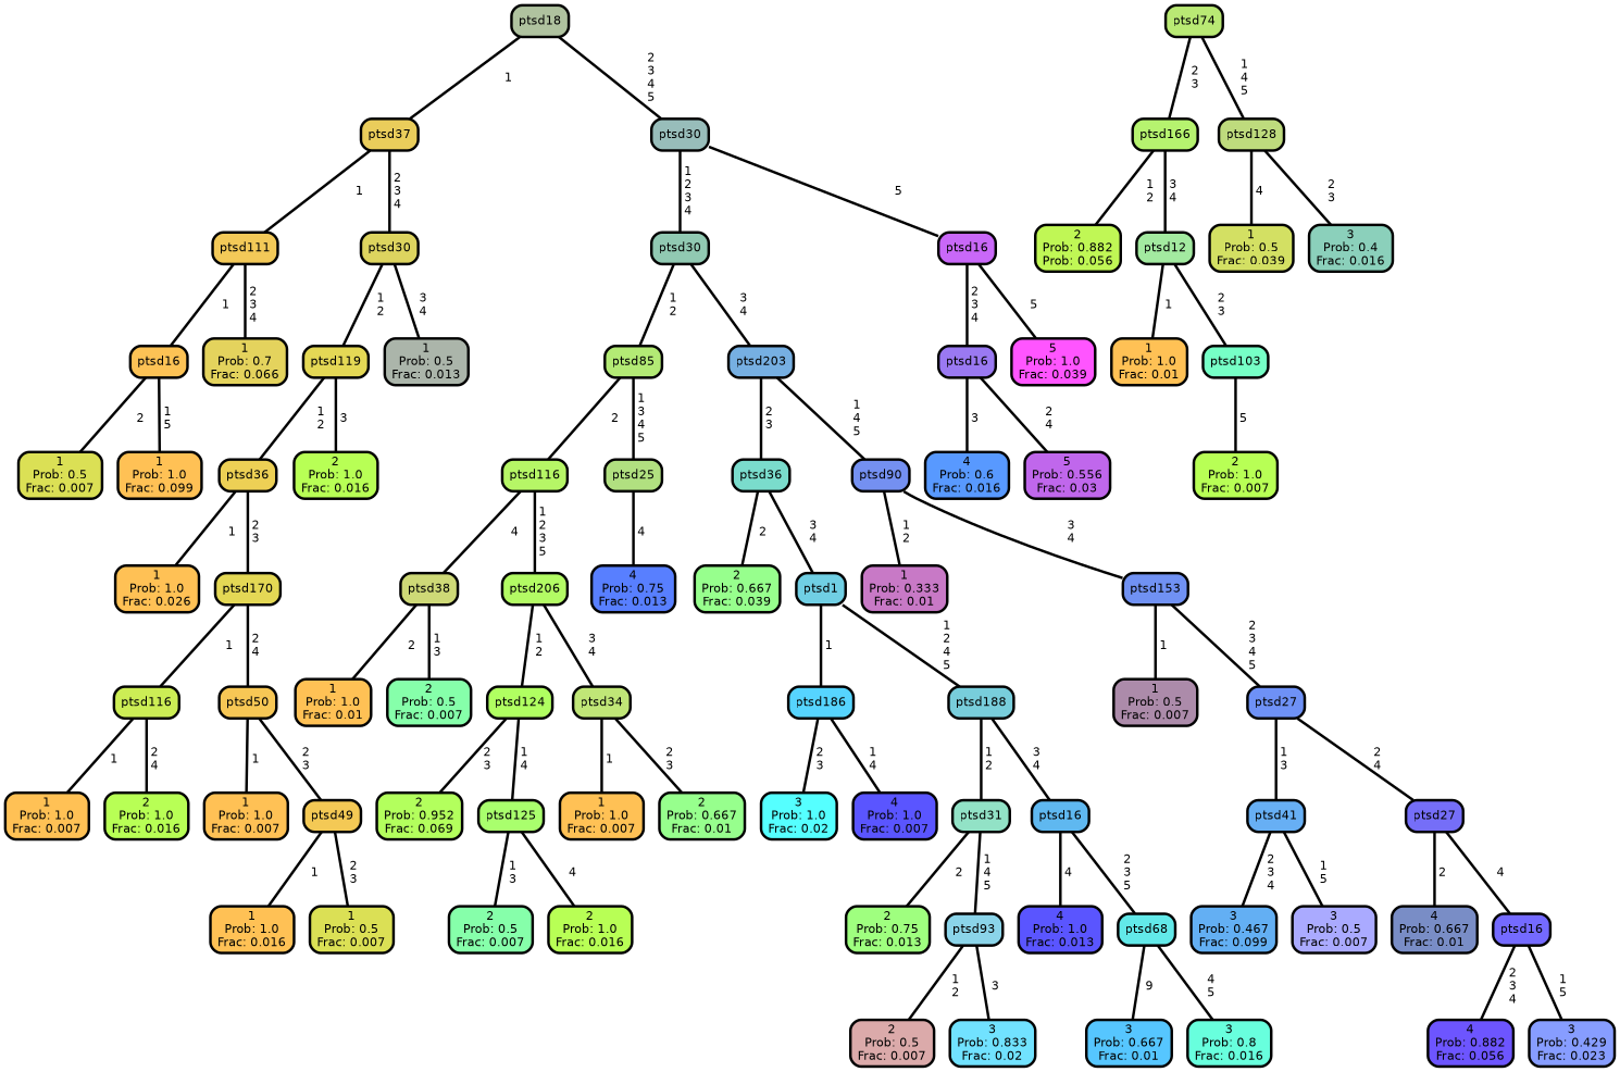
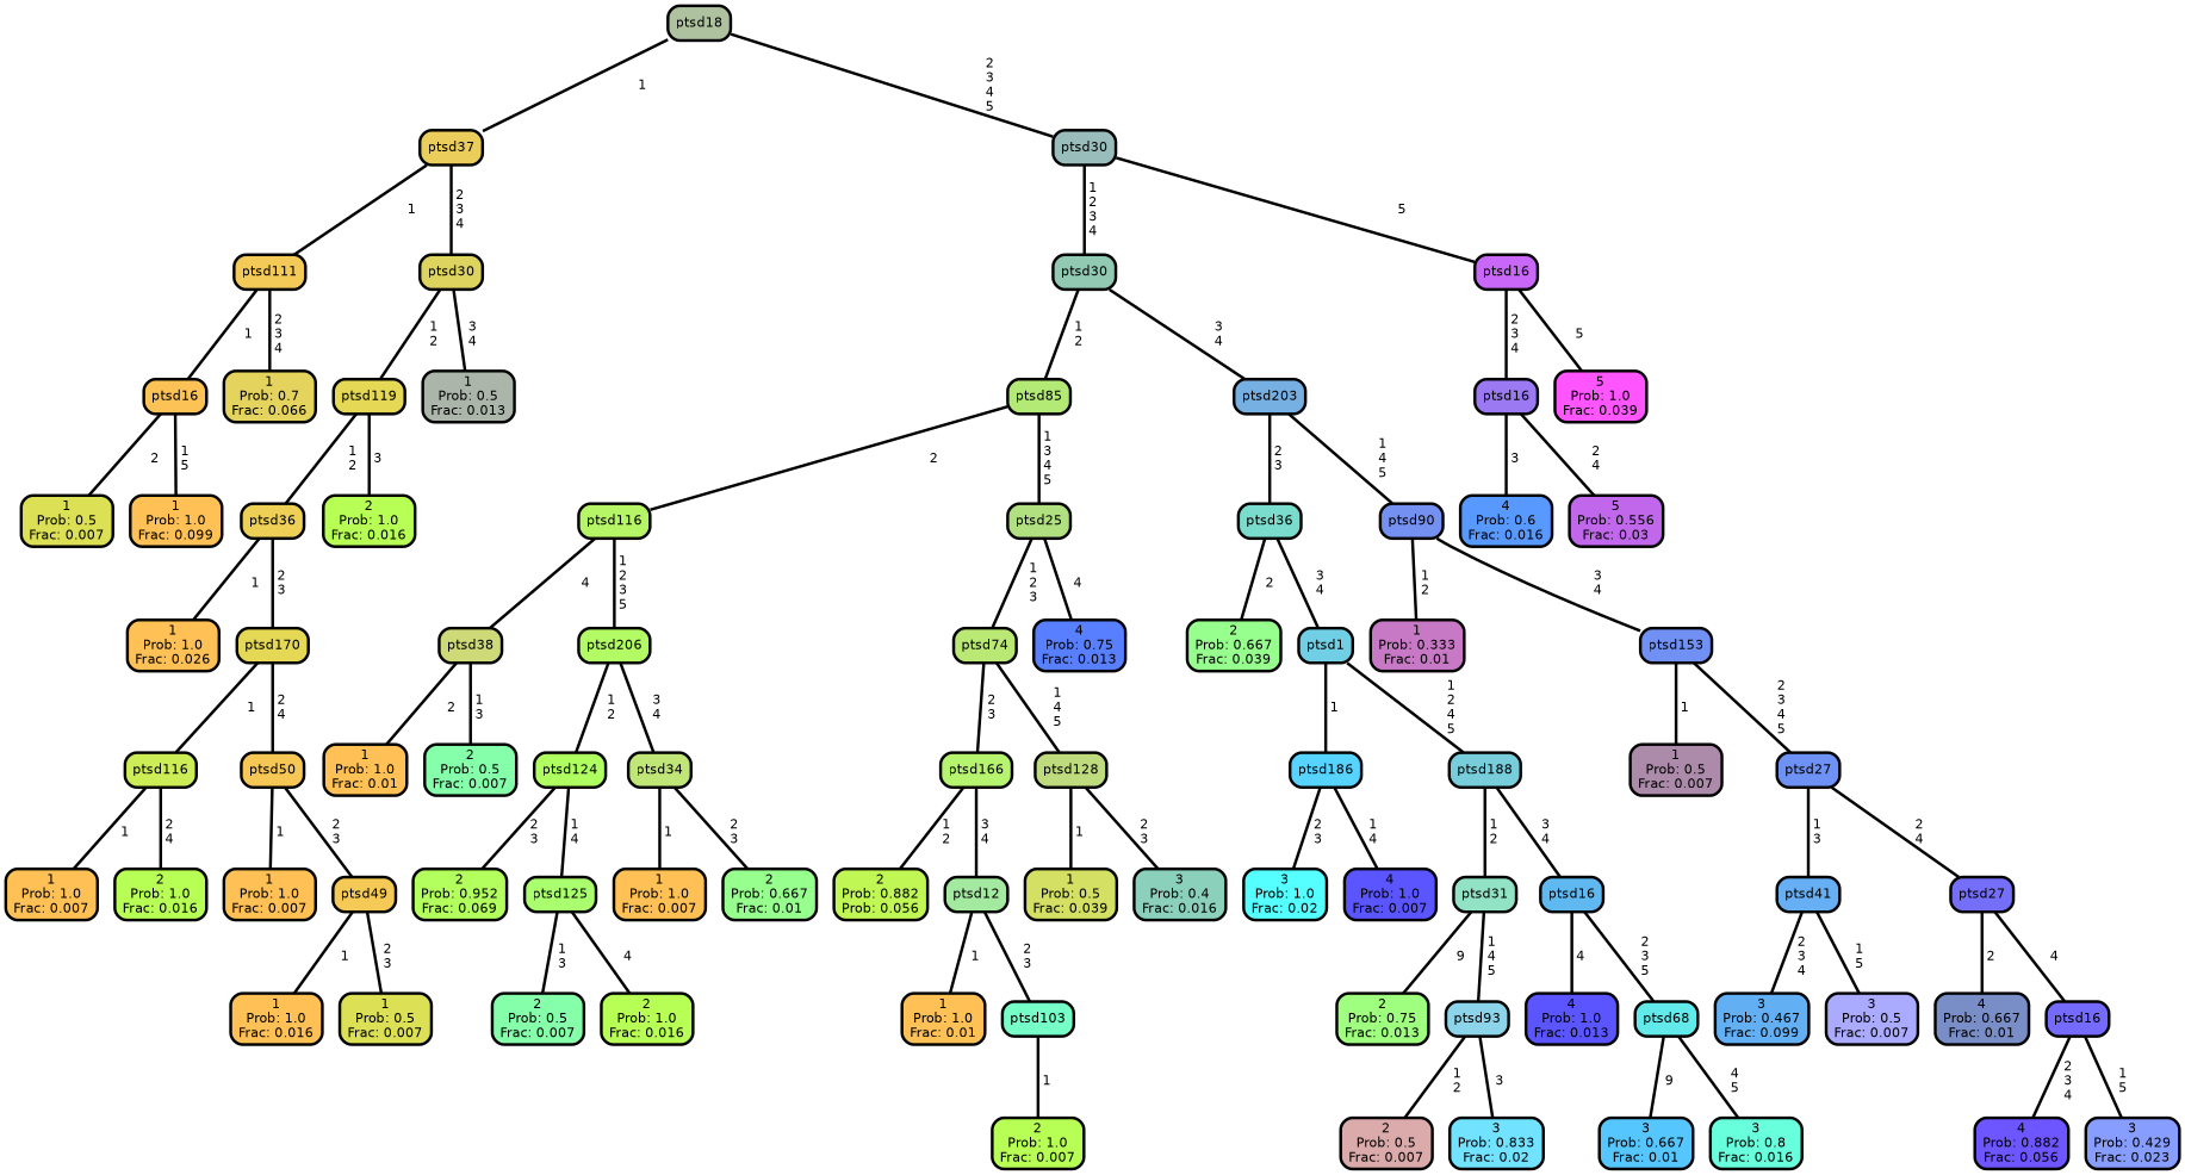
  graph {
    ranksep="0 equally"
    splines=straight
    node [color=black fillcolor="#ffc155" fontcolor=black fontname=helvetica penwidth=3 shape=box style="filled, rounded"]
    edge [color=black fontname=helvetica penwidth=3]
    n1 [fillcolor="#dbe055" label="1\nProb: 0.5\nFrac: 0.007"]
    n2 [fillcolor="#fcc255" label=ptsd16]
    n3 [label="1\nProb: 1.0\nFrac: 0.099"]
    n4 [fillcolor="#f3c958" label=ptsd111]
    n5 [fillcolor="#e4d35d" label="1\nProb: 0.7\nFrac: 0.066"]
    n6 [fillcolor="#eacd5b" label=ptsd37]
    n7 [fillcolor="#ddd45f" label=ptsd30]
    n8 [fillcolor="#e4d855" label=ptsd119]
    n9 [fillcolor="#abb5aa" label="1\nProb: 0.5\nFrac: 0.013"]
    n10 [label="1\nProb: 1.0\nFrac: 0.026"]
    n11 [fillcolor="#edd055" label=ptsd36]
    n12 [fillcolor="#e4d855" label=ptsd170]
    n13 [fillcolor="#cced55" label=ptsd116]
    n14 [fillcolor="#f7c755" label=ptsd50]
    n15 [label="1\nProb: 1.0\nFrac: 0.007"]
    n16 [fillcolor="#b8ff55" label="2\nProb: 1.0\nFrac: 0.016"]
    n17 [label="1\nProb: 1.0\nFrac: 0.007"]
    n18 [fillcolor="#f4c955" label=ptsd49]
    n19 [label="1\nProb: 1.0\nFrac: 0.016"]
    n20 [fillcolor="#dbe055" label="1\nProb: 0.5\nFrac: 0.007"]
    n21 [fillcolor="#b8ff55" label="2\nProb: 1.0\nFrac: 0.016"]
    n22 [fillcolor="#afc29f" label=ptsd18]
    n23 [fillcolor="#98bdba" label=ptsd30]
    n24 [fillcolor="#91c9b2" label=ptsd30]
    n25 [fillcolor="#c968f8" label=ptsd16]
    n26 [label="1\nProb: 1.0\nFrac: 0.01"]
    n27 [fillcolor="#ced977" label=ptsd38]
    n28 [fillcolor="#86ffaa" label="2\nProb: 0.5\nFrac: 0.007"]
    n29 [fillcolor="#b6f666" label=ptsd116]
    n30 [fillcolor="#b3fb64" label=ptsd206]
    n31 [fillcolor="#b0ff61" label=ptsd124]
    n32 [fillcolor="#c0e677" label=ptsd34]
    n33 [fillcolor="#b3ff5d" label="2\nProb: 0.952\nFrac: 0.069"]
    n34 [fillcolor="#a9ff6d" label=ptsd125]
    n35 [fillcolor="#86ffaa" label="2\nProb: 0.5\nFrac: 0.007"]
    n36 [fillcolor="#b8ff55" label="2\nProb: 1.0\nFrac: 0.016"]
    n37 [label="1\nProb: 1.0\nFrac: 0.007"]
    n38 [fillcolor="#97ff8d" label="2\nProb: 0.667\nFrac: 0.01"]
    n39 [fillcolor="#b3ea75" label=ptsd85]
    n40 [fillcolor="#b1e080" label=ptsd25]
    n41 [fillcolor="#b9e974" label=ptsd74]
    n42 [fillcolor="#587fff" label="4\nProb: 0.75\nFrac: 0.013"]
    n43 [fillcolor="#c0f755" label="2\nProb: 0.882\nProb: 0.056"]
    n44 [fillcolor="#b6f36f" label=ptsd166]
    n45 [fillcolor="#a3eaa0" label=ptsd12]
    n46 [label="1\nProb: 1.0\nFrac: 0.01"]
    n47 [fillcolor="#76ffc6" label=ptsd103]
    n48 [fillcolor="#b8ff55" label="2\nProb: 1.0\nFrac: 0.007"]
    n49 [fillcolor="#bedb7d" label=ptsd128]
    n50 [fillcolor="#d3e063" label="1\nProb: 0.5\nFrac: 0.039"]
    n51 [fillcolor="#8bd0bb" label="3\nProb: 0.4\nFrac: 0.016"]
    n52 [fillcolor="#76afe2" label=ptsd203]
    n53 [fillcolor="#7adccc" label=ptsd36]
    n54 [fillcolor="#7490f1" label=ptsd90]
    n55 [fillcolor="#97ff8d" label="2\nProb: 0.667\nFrac: 0.039"]
    n56 [fillcolor="#70cfe4" label=ptsd1]
    n57 [fillcolor="#56d4ff" label=ptsd186]
    n58 [fillcolor="#78cddb" label=ptsd188]
    n59 [fillcolor="#55ffff" label="3\nProb: 1.0\nFrac: 0.02"]
    n60 [fillcolor="#5a55ff" label="4\nProb: 1.0\nFrac: 0.007"]
    n61 [fillcolor="#92e2c6" label=ptsd31]
    n62 [fillcolor="#5fb8f0" label=ptsd16]
    n63 [fillcolor="#9fff7f" label="2\nProb: 0.75\nFrac: 0.013"]
    n64 [fillcolor="#8bd4e9" label=ptsd93]
    n65 [fillcolor="#dbaaaa" label="2\nProb: 0.5\nFrac: 0.007"]
    n66 [fillcolor="#71e2ff" label="3\nProb: 0.833\nFrac: 0.02"]
    n67 [fillcolor="#5a55ff" label="4\nProb: 1.0\nFrac: 0.013"]
    n68 [fillcolor="#62e9e9" label=ptsd68]
    n69 [fillcolor="#56c6ff" label="3\nProb: 0.667\nFrac: 0.01"]
    n70 [fillcolor="#68ffdd" label="3\nProb: 0.8\nFrac: 0.016"]
    n71 [fillcolor="#c879c6" label="1\nProb: 0.333\nFrac: 0.01"]
    n72 [fillcolor="#7091f3" label=ptsd153]
    n73 [fillcolor="#ac8baa" label="1\nProb: 0.5\nFrac: 0.007"]
    n74 [fillcolor="#6e91f6" label=ptsd27]
    n75 [fillcolor="#67aff4" label=ptsd41]
    n76 [fillcolor="#756ef8" label=ptsd27]
    n77 [fillcolor="#63aff3" label="3\nProb: 0.467\nFrac: 0.099"]
    n78 [fillcolor="#aaaaff" label="3\nProb: 0.5\nFrac: 0.007"]
    n79 [fillcolor="#798dc6" label="4\nProb: 0.667\nFrac: 0.01"]
    n80 [fillcolor="#746aff" label=ptsd16]
    n81 [fillcolor="#6d55ff" label="4\nProb: 0.882\nFrac: 0.056"]
    n82 [fillcolor="#879dff" label="3\nProb: 0.429\nFrac: 0.023"]
    n83 [fillcolor="#9a79f2" label=ptsd16]
    n84 [fillcolor="#ff55ff" label="5\nProb: 1.0\nFrac: 0.039"]
    n85 [fillcolor="#5899ff" label="4\nProb: 0.6\nFrac: 0.016"]
    n86 [fillcolor="#c067ec" label="5\nProb: 0.556\nFrac: 0.03"]
    subgraph sub_1 {
      rank=same
    }
    n2 -- n1 [label=" 2"]
    n2 -- n3 [label=" 1\n 5"]
    n4 -- n2 [label=" 1"]
    n4 -- n5 [label=" 2\n 3\n 4"]
    n6 -- n4 [label=" 1"]
    n6 -- n7 [label=" 2\n 3\n 4"]
    n7 -- n8 [label=" 1\n 2"]
    n7 -- n9 [label=" 3\n 4"]
    n8 -- n11 [label=" 1\n 2"]
    n8 -- n21 [label=" 3"]
    n11 -- n10 [label=" 1"]
    n11 -- n12 [label=" 2\n 3"]
    n12 -- n13 [label=" 1"]
    n12 -- n14 [label=" 2\n 4"]
    n13 -- n15 [label=" 1"]
    n13 -- n16 [label=" 2\n 4"]
    n14 -- n17 [label=" 1"]
    n14 -- n18 [label=" 2\n 3"]
    n18 -- n19 [label=" 1"]
    n18 -- n20 [label=" 2\n 3"]
    n22 -- n6 [label=" 1"]
    n22 -- n23 [label=" 2\n 3\n 4\n 5"]
    n23 -- n24 [label=" 1\n 2\n 3\n 4"]
    n23 -- n25 [label=" 5"]
    n24 -- n39 [label=" 1\n 2"]
    n24 -- n52 [label=" 3\n 4"]
    n25 -- n83 [label=" 2\n 3\n 4"]
    n25 -- n84 [label=" 5"]
    n27 -- n26 [label=" 2"]
    n27 -- n28 [label=" 1\n 3"]
    n29 -- n27 [label=" 4"]
    n29 -- n30 [label=" 1\n 2\n 3\n 5"]
    n30 -- n31 [label=" 1\n 2"]
    n30 -- n32 [label=" 3\n 4"]
    n31 -- n33 [label=" 2\n 3"]
    n31 -- n34 [label=" 1\n 4"]
    n32 -- n37 [label=" 1"]
    n32 -- n38 [label=" 2\n 3"]
    n34 -- n35 [label=" 1\n 3"]
    n34 -- n36 [label=" 4"]
    n39 -- n29 [label=" 2"]
    n39 -- n40 [label=" 1\n 3\n 4\n 5"]
+   n40 -- n41 [label=" 1\n 2\n 3"]
    n40 -- n42 [label=" 4"]
    n41 -- n44 [label=" 2\n 3"]
    n41 -- n49 [label=" 1\n 4\n 5"]
    n44 -- n43 [label=" 1\n 2"]
    n44 -- n45 [label=" 3\n 4"]
    n45 -- n46 [label=" 1"]
    n45 -- n47 [label=" 2\n 3"]
-   n47 -- n48 [label=" 5"]
-   n49 -- n50 [label=" 4"]
+   n47 -- n48 [label=" 1"]
+   n49 -- n50 [label=" 1"]
    n49 -- n51 [label=" 2\n 3"]
    n52 -- n53 [label=" 2\n 3"]
    n52 -- n54 [label=" 1\n 4\n 5"]
    n53 -- n55 [label=" 2"]
    n53 -- n56 [label=" 3\n 4"]
    n54 -- n71 [label=" 1\n 2"]
    n54 -- n72 [label=" 3\n 4"]
    n56 -- n57 [label=" 1"]
    n56 -- n58 [label=" 1\n 2\n 4\n 5"]
    n57 -- n59 [label=" 2\n 3"]
    n57 -- n60 [label=" 1\n 4"]
    n58 -- n61 [label=" 1\n 2"]
    n58 -- n62 [label=" 3\n 4"]
-   n61 -- n63 [label=" 2"]
+   n61 -- n63 [label=" 9"]
    n61 -- n64 [label=" 1\n 4\n 5"]
    n62 -- n67 [label=" 4"]
    n62 -- n68 [label=" 2\n 3\n 5"]
    n64 -- n65 [label=" 1\n 2"]
    n64 -- n66 [label=" 3"]
    n68 -- n69 [label=" 9"]
    n68 -- n70 [label=" 4\n 5"]
    n72 -- n73 [label=" 1"]
    n72 -- n74 [label=" 2\n 3\n 4\n 5"]
    n74 -- n75 [label=" 1\n 3"]
    n74 -- n76 [label=" 2\n 4"]
    n75 -- n77 [label=" 2\n 3\n 4"]
    n75 -- n78 [label=" 1\n 5"]
    n76 -- n79 [label=" 2"]
    n76 -- n80 [label=" 4"]
    n80 -- n81 [label=" 2\n 3\n 4"]
    n80 -- n82 [label=" 1\n 5"]
    n83 -- n85 [label=" 3"]
    n83 -- n86 [label=" 2\n 4"]
  }
